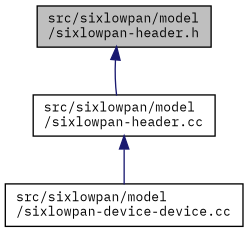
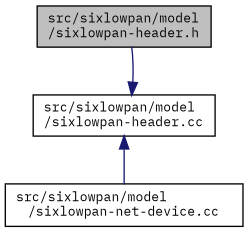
  digraph {
    fontname="IBM Plex Mono"
    node [color=black fillcolor=white fontname="IBM Plex Mono" fontsize=10 shape=record style=filled]
    edge [color=midnightblue dir=back fontname="IBM Plex Mono" fontsize=10 labelfontname=Helvetica labelfontsize=10 style=solid]
    n1 [fillcolor=grey75 fontcolor=black height=0.2 label="src/sixlowpan/model\l/sixlowpan-header.h" width=0.4]
    n2 [height=0.2 label="src/sixlowpan/model\l/sixlowpan-header.cc" width=0.4]
-   n3 [height=0.2 label="src/sixlowpan/model\l/sixlowpan-device-device.cc" width=0.4]
-   n1 -> n2
+   n3 [height=0.2 label="src/sixlowpan/model\l/sixlowpan-net-device.cc" width=0.4]
+   n2 -> n1
    n2 -> n3
  }
